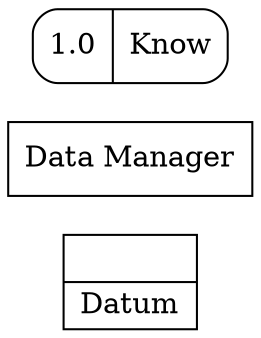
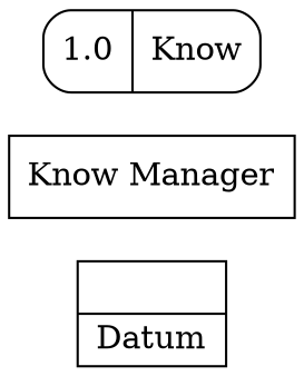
  digraph {
    rankdir=LR
    n1 [label="<f0>  |<f1> Datum " shape=record]
-   n2 [label="Data Manager" shape=box]
+   n2 [label="Know Manager" shape=box]
    n3 [label="{<f0> 1.0|<f1> Know }" shape=Mrecord]
  }
